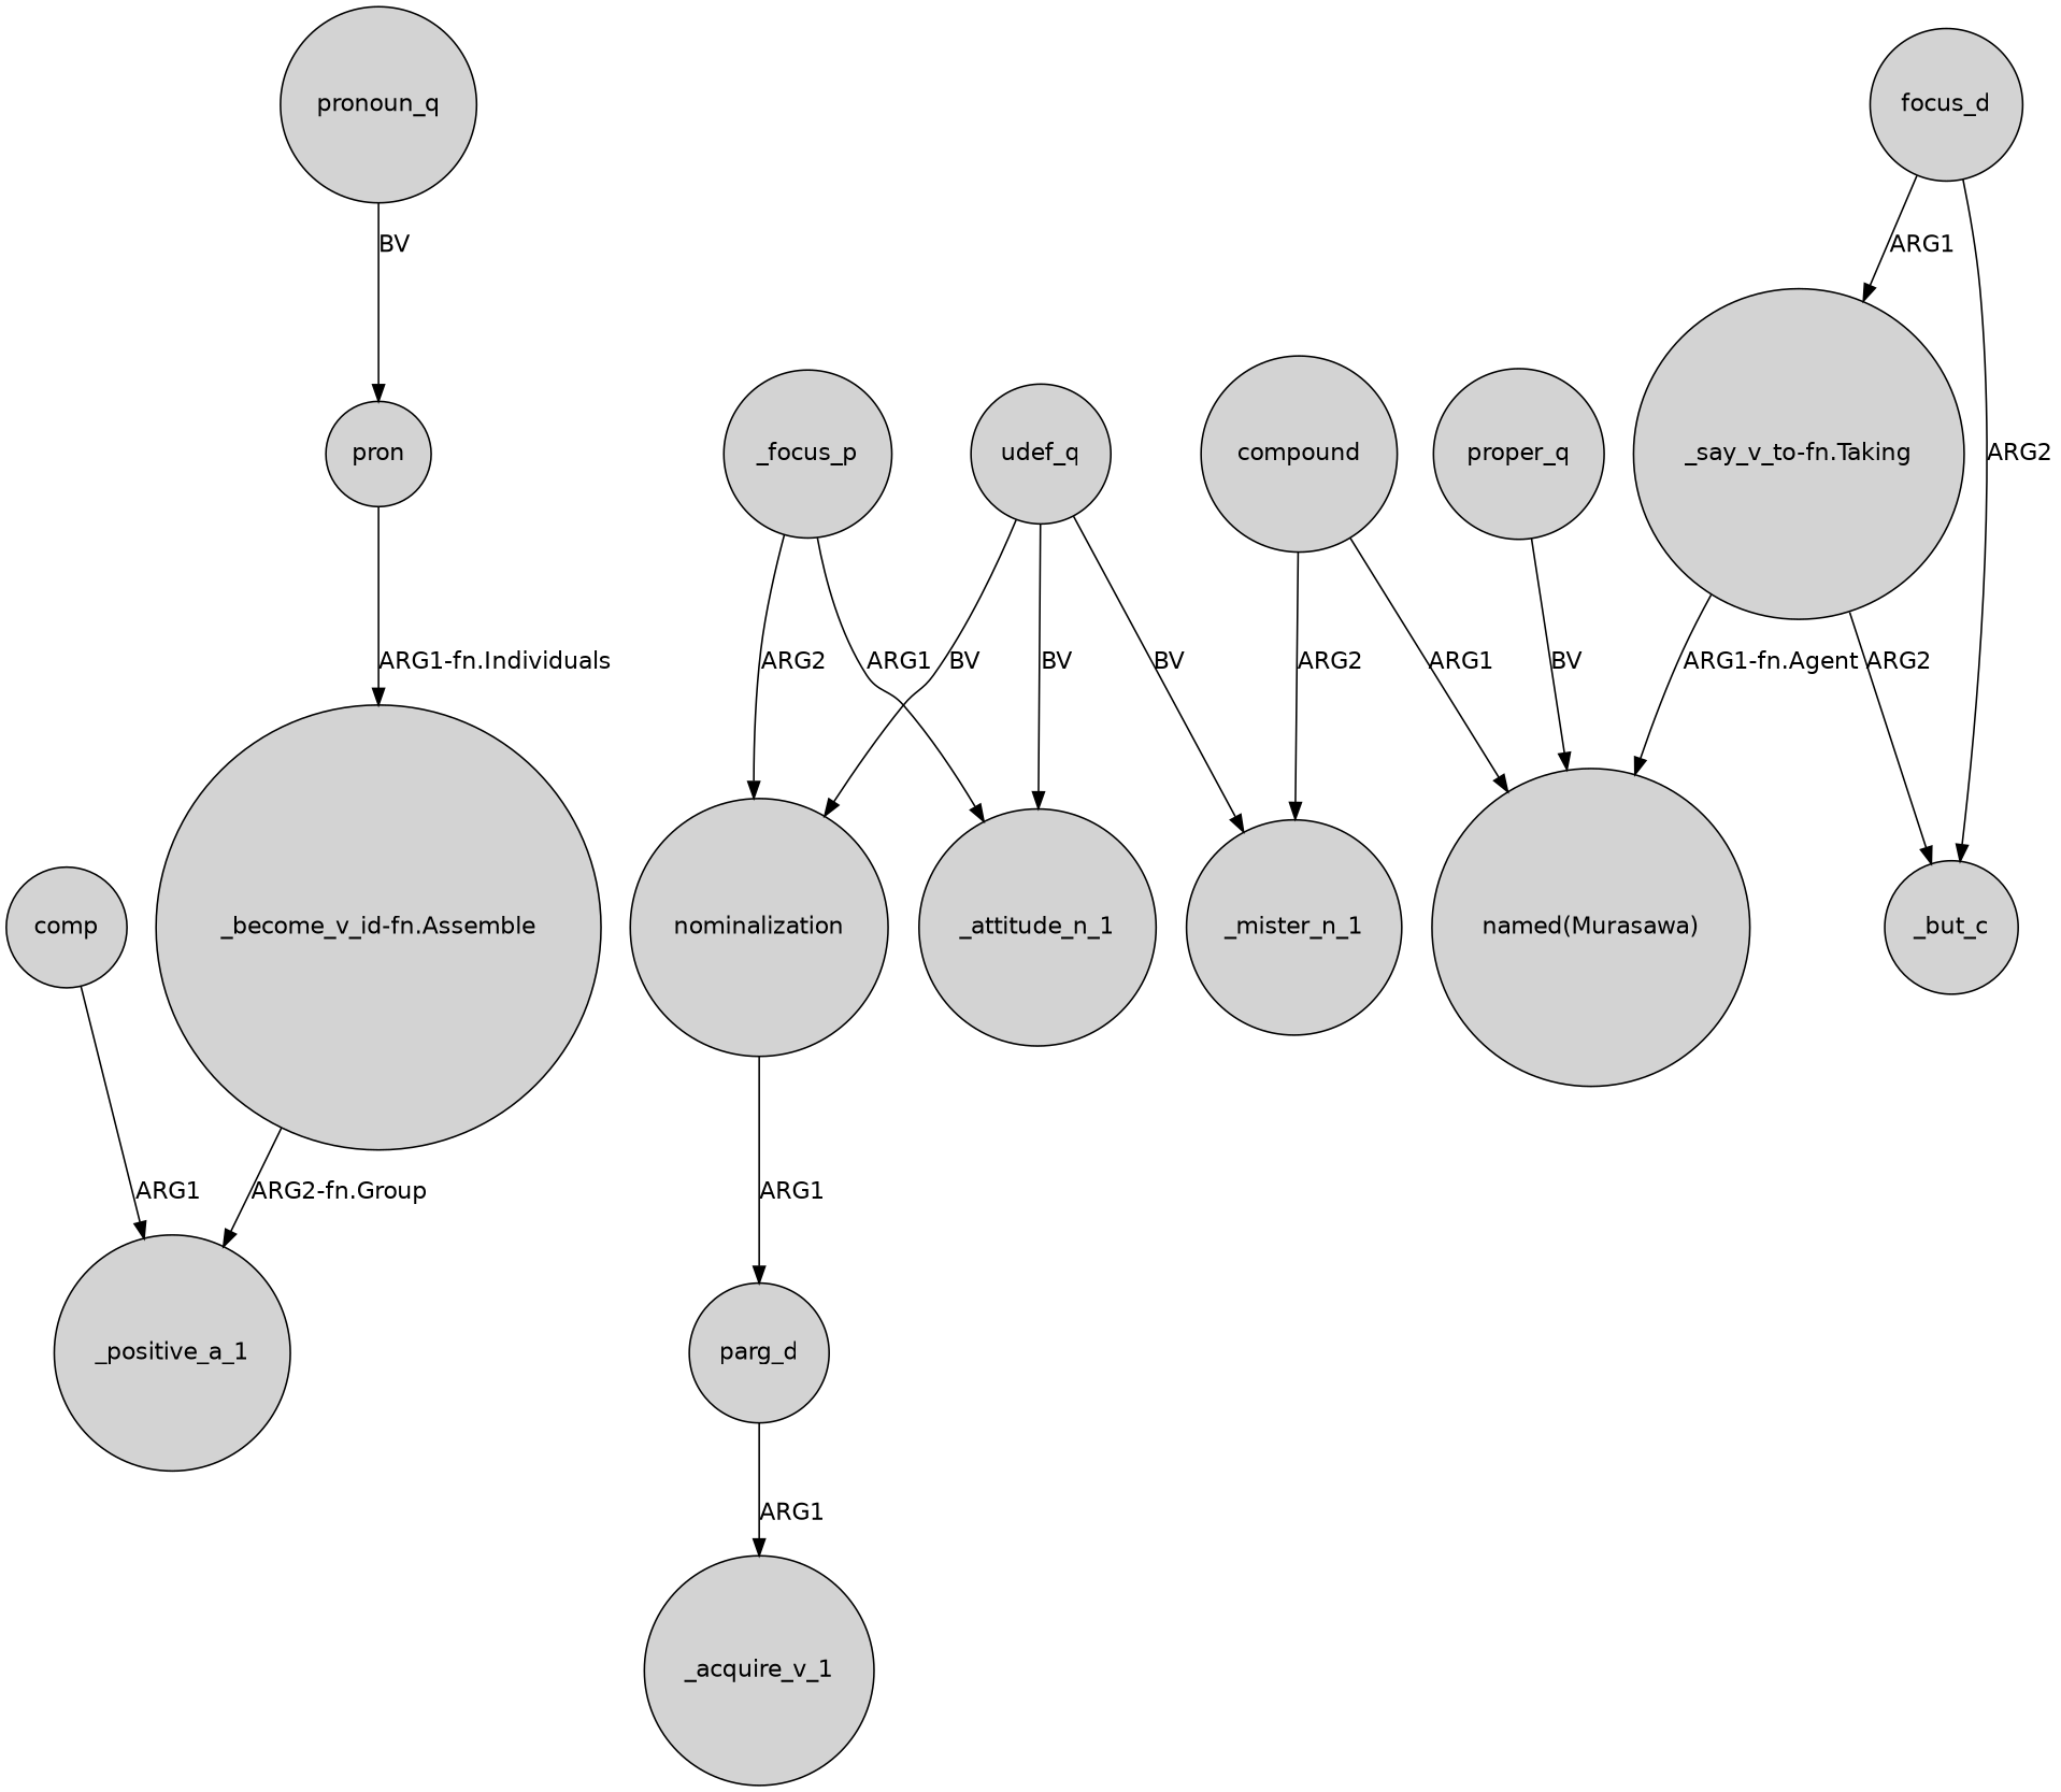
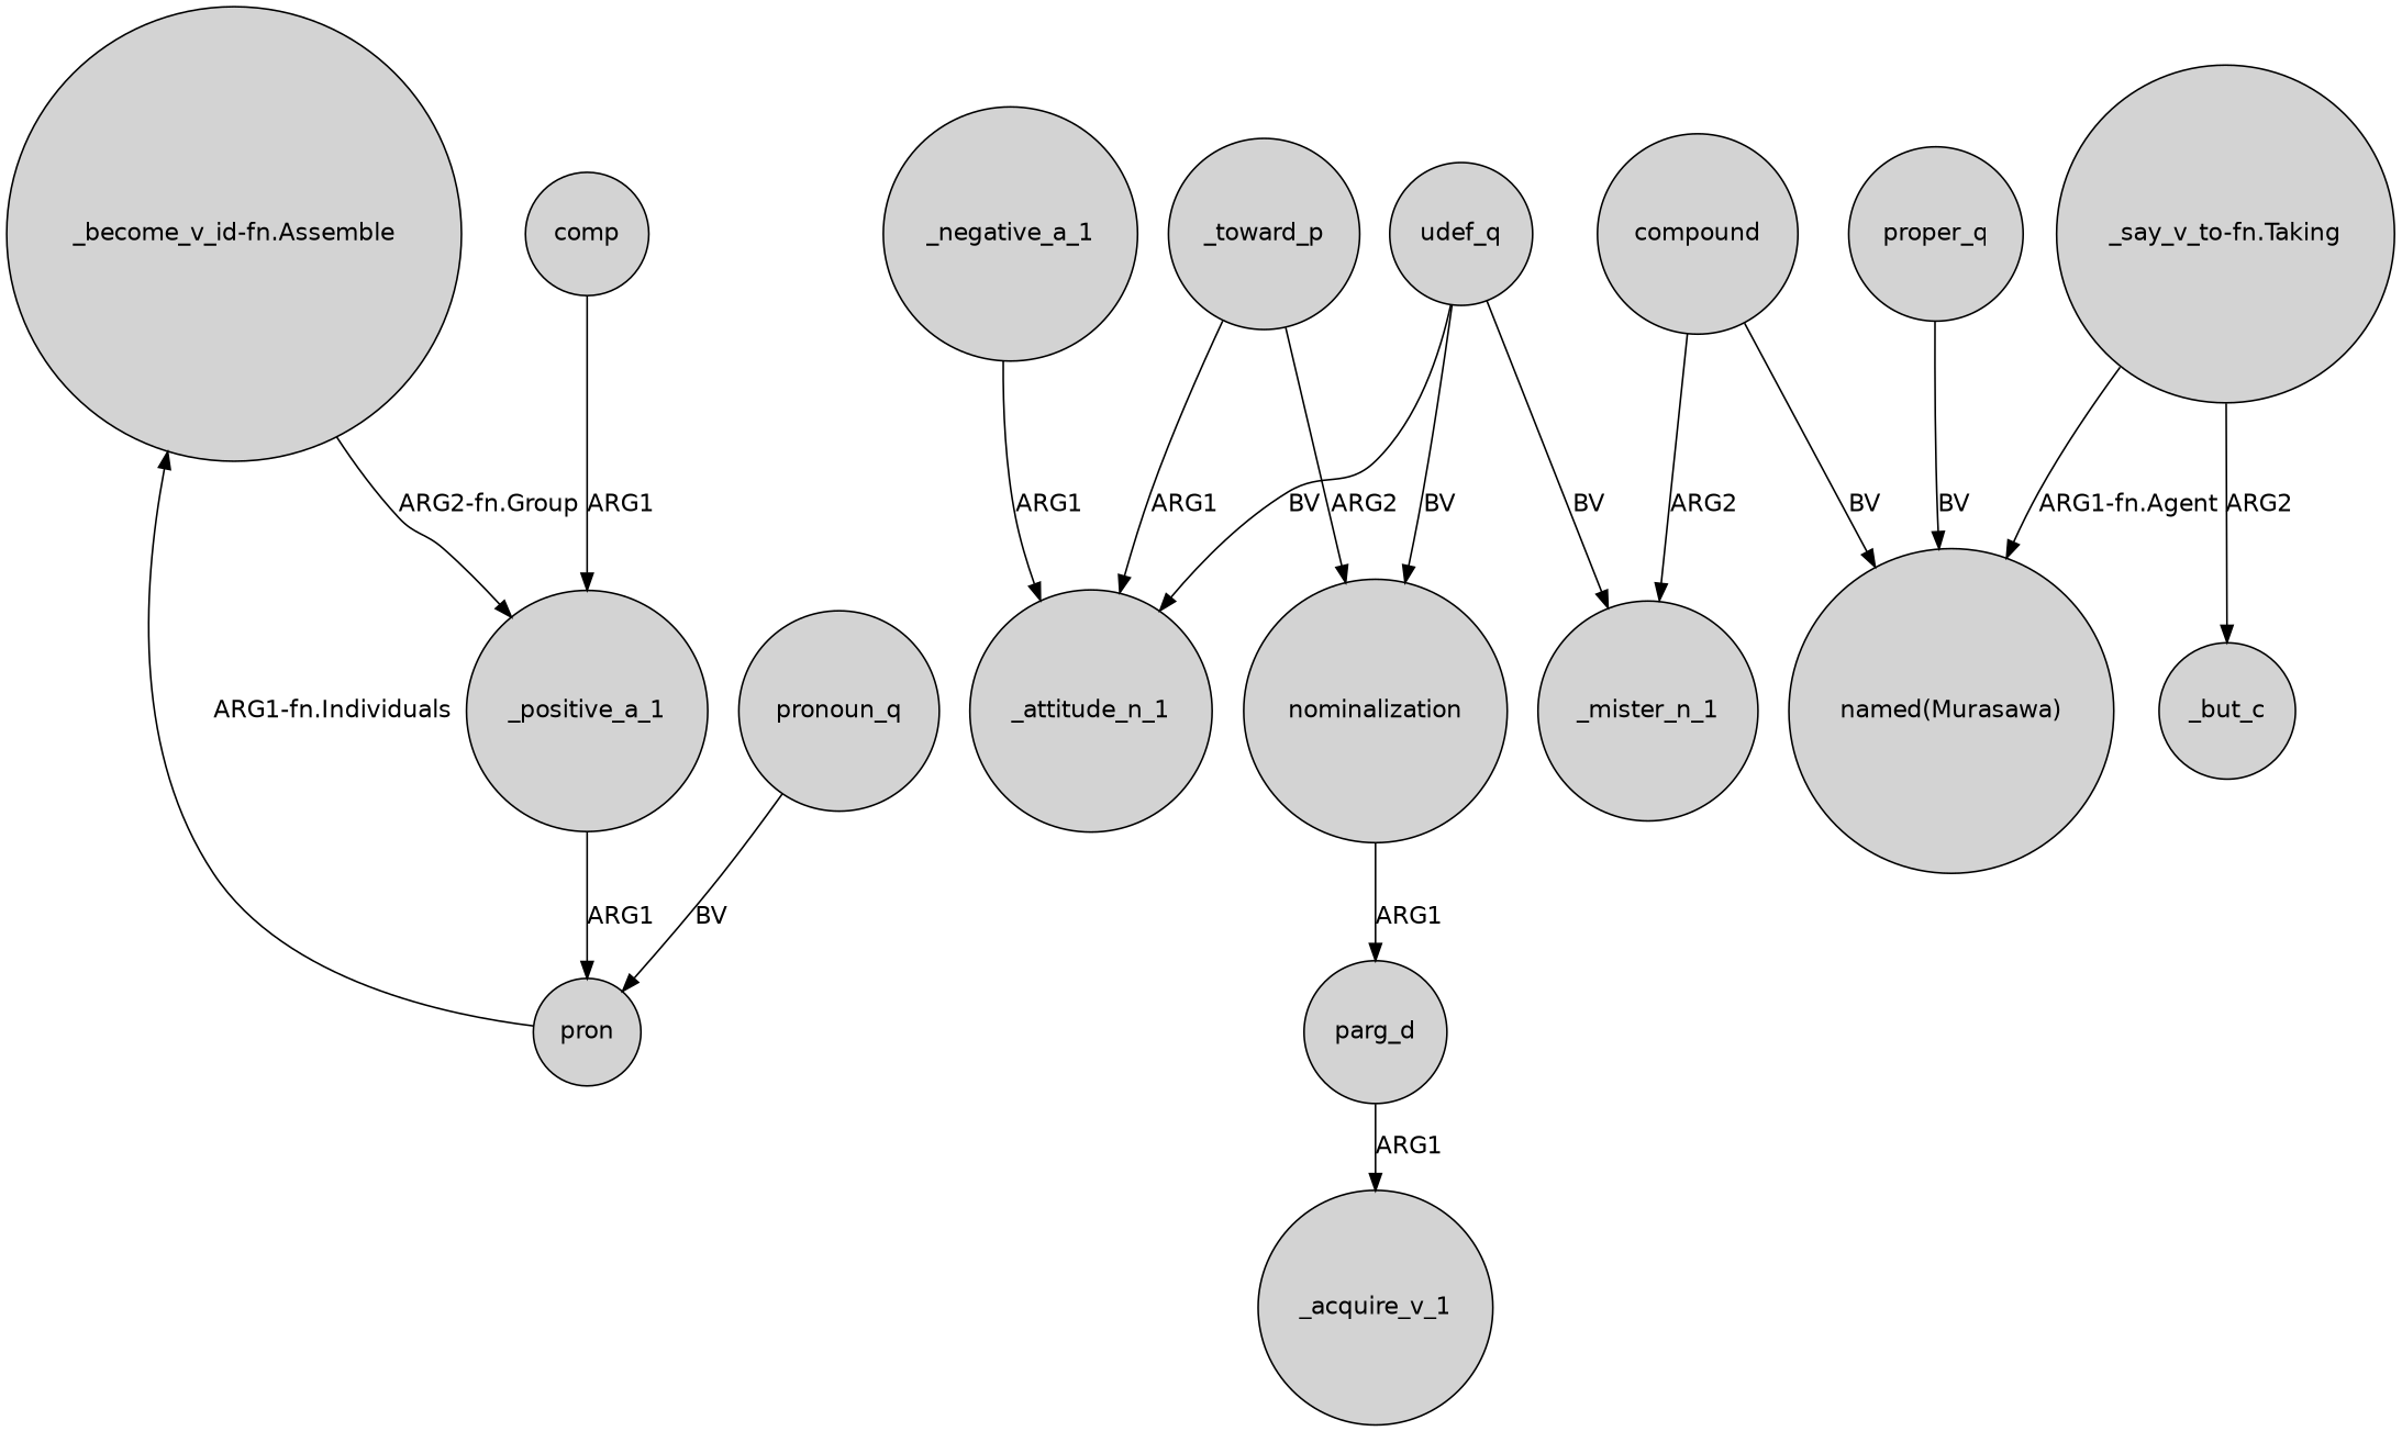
  digraph {
    fontname="DejaVu Sans"
    node [fontname="DejaVu Sans" shape=circle style=filled]
    edge [fontname="DejaVu Sans"]
    "_become_v_id-fn.Assemble"
    _positive_a_1
    pron
    compound
    _mister_n_1
    "named(Murasawa)"
-   focus_d
    "_say_v_to-fn.Taking"
    _but_c
-   _toward_p [label=_focus_p]
+   _toward_p
    nominalization
    _attitude_n_1
    parg_d
    udef_q
    _acquire_v_1
    pronoun_q
+   _negative_a_1
    comp
    proper_q
    "_become_v_id-fn.Assemble" -> _positive_a_1 [label="ARG2-fn.Group"]
+   _positive_a_1 -> pron [label=ARG1]
    pron -> "_become_v_id-fn.Assemble" [label="ARG1-fn.Individuals"]
    compound -> _mister_n_1 [label=ARG2]
-   compound -> "named(Murasawa)" [label=ARG1]
-   focus_d -> "_say_v_to-fn.Taking" [label=ARG1]
-   focus_d -> _but_c [label=ARG2]
+   compound -> "named(Murasawa)" [label=BV]
    "_say_v_to-fn.Taking" -> "named(Murasawa)" [label="ARG1-fn.Agent"]
    "_say_v_to-fn.Taking" -> _but_c [label=ARG2]
    _toward_p -> nominalization [label=ARG2]
    _toward_p -> _attitude_n_1 [label=ARG1]
    nominalization -> parg_d [label=ARG1]
    parg_d -> _acquire_v_1 [label=ARG1]
    udef_q -> _mister_n_1 [label=BV]
    udef_q -> nominalization [label=BV]
    udef_q -> _attitude_n_1 [label=BV]
    pronoun_q -> pron [label=BV]
+   _negative_a_1 -> _attitude_n_1 [label=ARG1]
    comp -> _positive_a_1 [label=ARG1]
    proper_q -> "named(Murasawa)" [label=BV]
  }
